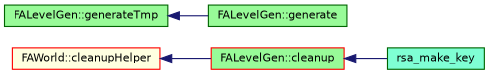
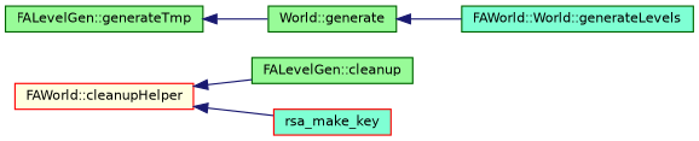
  digraph {
    rankdir=LR
    node [color=red fillcolor=palegreen fontname=Helvetica fontsize=10 shape=record style=filled]
    edge [color=midnightblue dir=back fontname=Helvetica fontsize=10 labelfontname=Helvetica labelfontsize=10 style=solid]
    n1 [fillcolor=lightyellow fontcolor=black height=0.2 label="FAWorld::cleanupHelper" width=0.4]
-   n2 [height=0.2 label="FALevelGen::cleanup" width=0.4]
-   n3 [color=darkgreen fillcolor=aquamarine height=0.2 label=rsa_make_key width=0.4]
+   n2 [color=darkgreen height=0.2 label="FALevelGen::cleanup" width=0.4]
+   n3 [fillcolor=aquamarine height=0.2 label=rsa_make_key width=0.4]
    n4 [color=darkgreen height=0.2 label="FALevelGen::generateTmp" width=0.4]
-   n5 [color=darkgreen height=0.2 label="FALevelGen::generate" width=0.4]
+   n5 [color=darkgreen height=0.2 label="World::generate" width=0.4]
+   n6 [color=darkgreen fillcolor=aquamarine height=0.2 label="FAWorld::World::generateLevels" width=0.4]
    n1 -> n2
-   n2 -> n3
+   n1 -> n3
    n4 -> n5
+   n5 -> n6
  }
